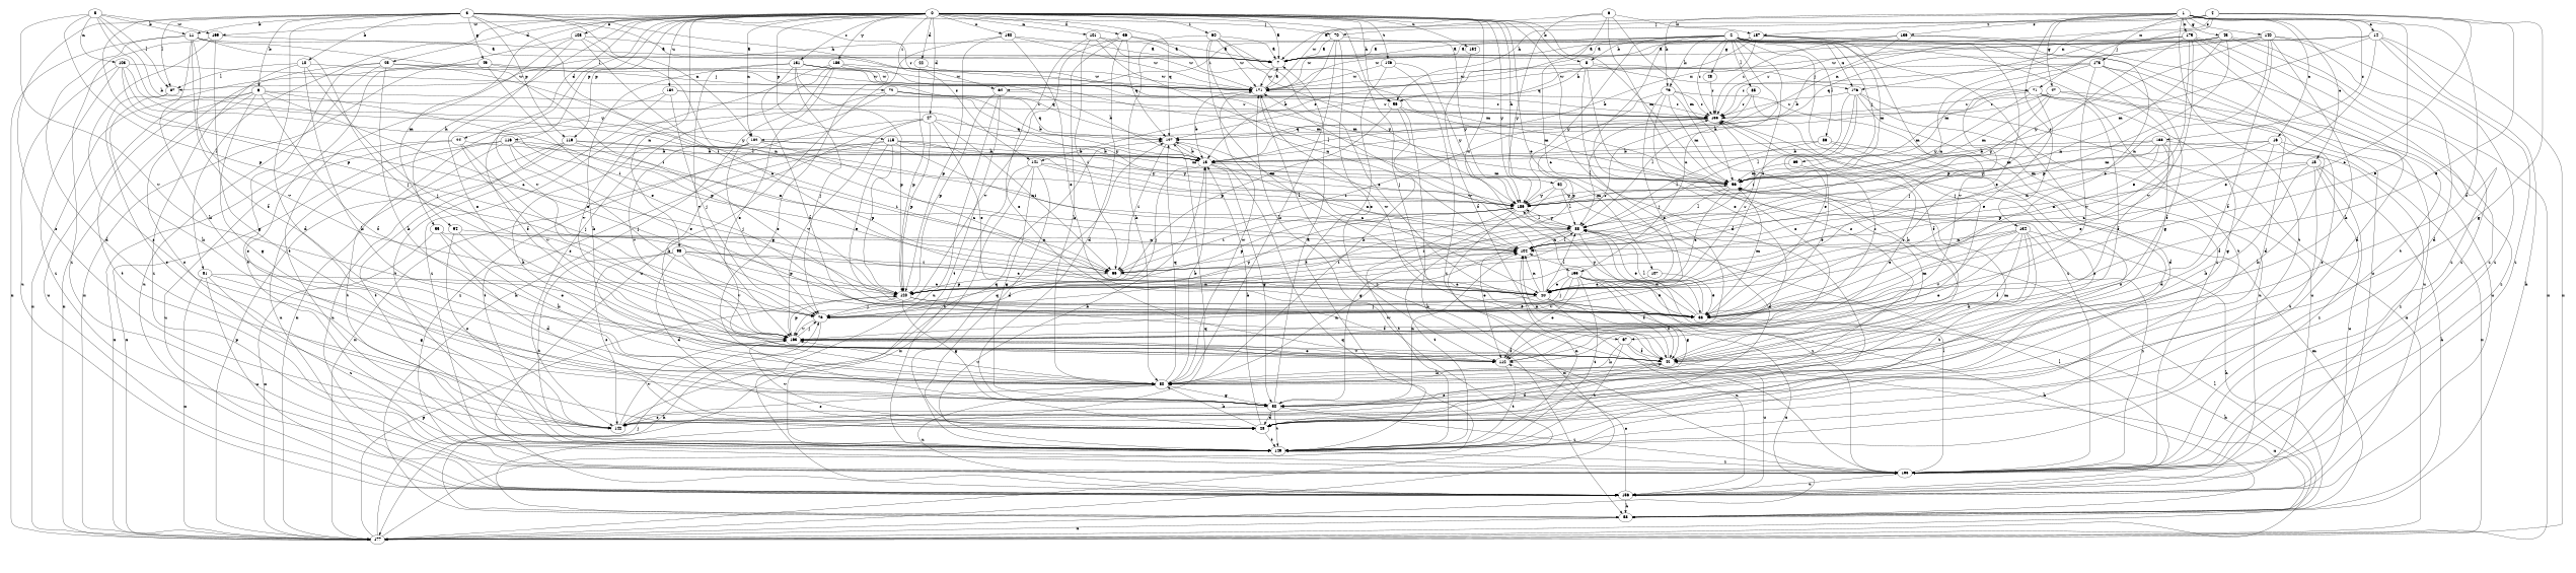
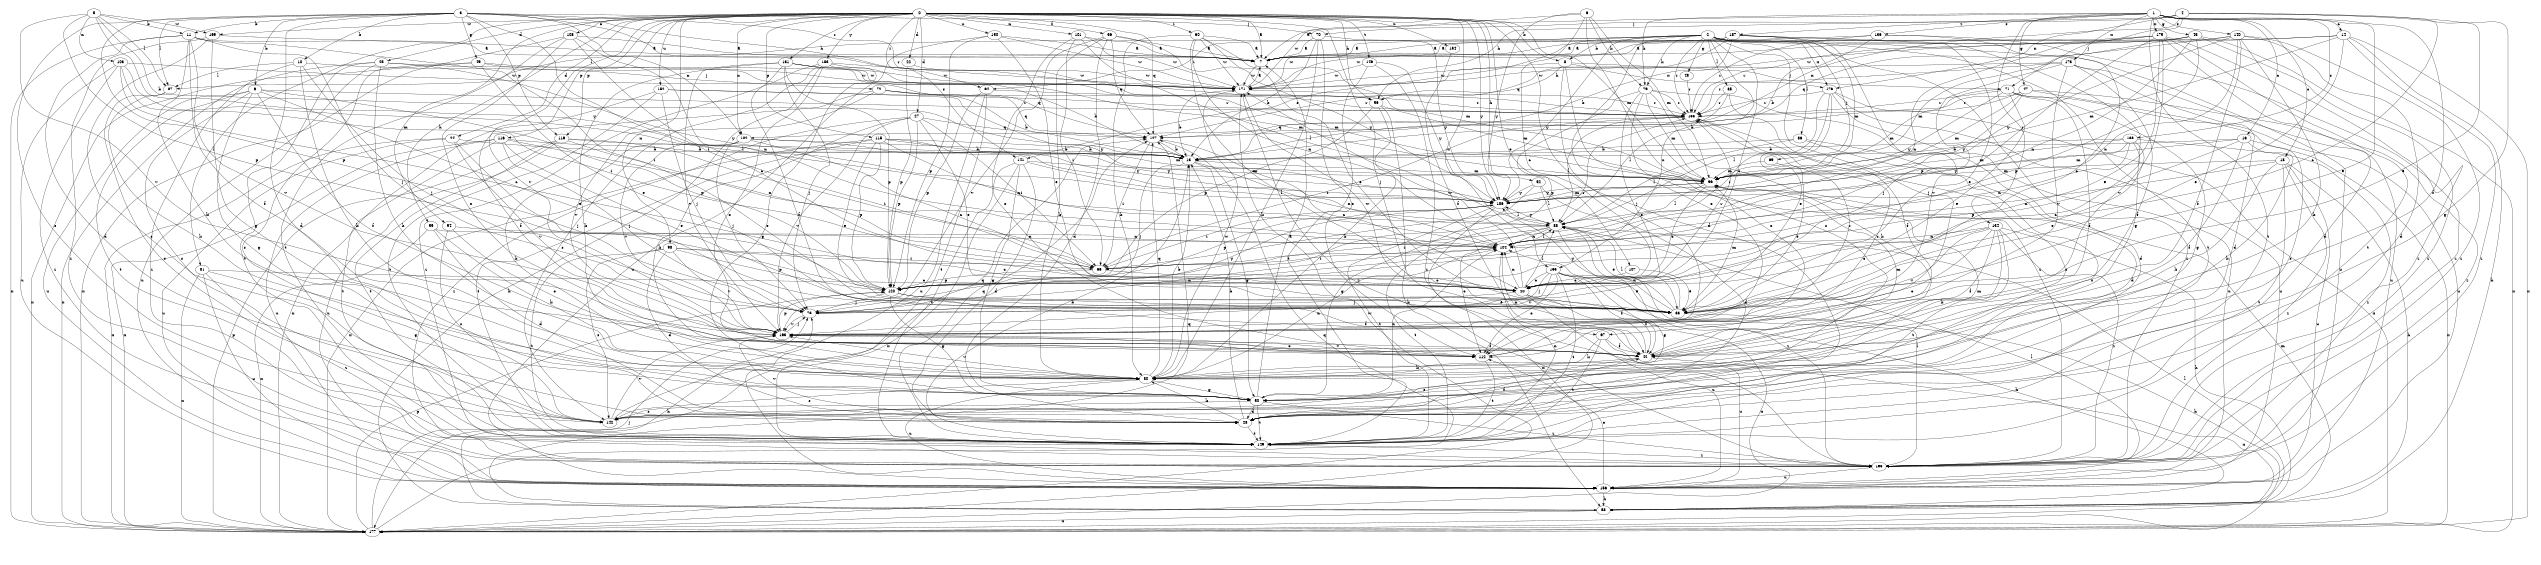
  strict digraph {
    0
    7
    8
    22
    24
    25
    27
    28
    36
    52
    55
    56
    60
    64
    67
    81
    94
    96
    98
    101
    102
    107
    108
    115
    116
    119
    127
    131
    146
    150
    152
    154
    155
    163
    169
    183
    186
    171
    112
    176
    193
    71
    120
    156
    13
    73
    177
    149
    80
    n50 [label=33]
    66
    42
    50
    88
    104
    58
    20
    135
    142
    1
    14
    16
    18
    43
    47
    79
    134
    136
    138
    140
    173
    175
    187
    2
    48
    69
    85
    86
    87
    141
    3
    9
    10
    11
    49
    70
    72
    4
    5
    103
    6
    0 -> 7 [label=a]
    0 -> 8 [label=b]
    0 -> 22 [label=d]
    0 -> 24 [label=d]
    0 -> 25 [label=d]
    0 -> 27 [label=d]
    0 -> 28 [label=d]
    0 -> 36 [label=f]
    0 -> 52 [label=h]
    0 -> 55 [label=h]
    0 -> 56 [label=h]
    0 -> 60 [label=i]
    0 -> 64 [label=i]
    0 -> 67 [label=j]
    0 -> 81 [label=l]
    0 -> 94 [label=m]
    0 -> 96 [label=m]
    0 -> 98 [label=n]
    0 -> 101 [label=n]
    0 -> 102 [label=n]
    0 -> 107 [label=o]
    0 -> 108 [label=o]
    0 -> 115 [label=p]
    0 -> 116 [label=p]
    0 -> 119 [label=p]
    0 -> 127 [label=q]
    0 -> 131 [label=r]
    0 -> 146 [label=t]
    0 -> 150 [label=u]
    0 -> 152 [label=u]
    0 -> 154 [label=u]
    0 -> 155 [label=u]
    0 -> 163 [label=v]
    0 -> 169 [label=w]
    0 -> 183 [label=y]
    0 -> 186 [label=y]
    7 -> 171 [label=w]
    8 -> 56 [label=h]
    8 -> 171 [label=w]
    8 -> 112 [label=o]
    8 -> 176 [label=x]
    8 -> 193 [label=z]
    8 -> 71 [label=j]
    22 -> 171 [label=w]
    22 -> 120 [label=p]
    24 -> 163 [label=v]
    24 -> 156 [label=u]
    24 -> 13 [label=b]
    24 -> 73 [label=j]
    24 -> 177 [label=x]
    25 -> 186 [label=y]
    25 -> 171 [label=w]
    25 -> 156 [label=u]
    25 -> 177 [label=x]
    25 -> 149 [label=t]
    25 -> 80 [label=k]
    27 -> 127 [label=q]
    27 -> 163 [label=v]
    27 -> 193 [label=z]
    27 -> 120 [label=p]
    27 -> 80 [label=k]
    27 -> n50 [label=e]
    27 -> 66 [label=i]
    28 -> 163 [label=v]
    28 -> 13 [label=b]
    28 -> 149 [label=t]
    28 -> 80 [label=k]
    28 -> 42 [label=f]
    36 -> 7 [label=a]
    36 -> 28 [label=d]
    36 -> 127 [label=q]
    36 -> 163 [label=v]
    36 -> 186 [label=y]
    36 -> 80 [label=k]
    52 -> 28 [label=d]
    52 -> 186 [label=y]
    52 -> 50 [label=g]
    52 -> 88 [label=l]
    55 -> 28 [label=d]
    55 -> 177 [label=x]
    55 -> 80 [label=k]
    55 -> 104 [label=n]
    56 -> 96 [label=m]
    56 -> 120 [label=p]
    56 -> 80 [label=k]
    56 -> 58 [label=h]
    60 -> 7 [label=a]
    60 -> 96 [label=m]
    60 -> 171 [label=w]
    60 -> 80 [label=k]
    60 -> n50 [label=e]
    60 -> 104 [label=n]
    60 -> 20 [label=c]
    64 -> 120 [label=p]
    64 -> 156 [label=u]
    64 -> 149 [label=t]
    64 -> 135 [label=r]
    67 -> 156 [label=u]
    67 -> 149 [label=t]
    67 -> 80 [label=k]
    67 -> 42 [label=f]
    81 -> 193 [label=z]
    81 -> 156 [label=u]
    81 -> 177 [label=x]
    81 -> 50 [label=g]
    81 -> 20 [label=c]
    94 -> 112 [label=o]
    94 -> 104 [label=n]
    94 -> 142 [label=s]
    96 -> 186 [label=y]
    96 -> 88 [label=l]
    96 -> 20 [label=c]
    98 -> 28 [label=d]
    98 -> 163 [label=v]
    98 -> 120 [label=p]
    98 -> 149 [label=t]
    98 -> 66 [label=i]
    98 -> 20 [label=c]
    98 -> 142 [label=s]
    101 -> 7 [label=a]
    101 -> 171 [label=w]
    101 -> 112 [label=o]
    101 -> 66 [label=i]
    101 -> 88 [label=l]
    102 -> 163 [label=v]
    102 -> 186 [label=y]
    102 -> 13 [label=b]
    102 -> 73 [label=j]
    102 -> 80 [label=k]
    102 -> 20 [label=c]
    107 -> n50 [label=e]
    107 -> 20 [label=c]
    108 -> 7 [label=a]
    108 -> 112 [label=o]
    108 -> 177 [label=x]
    108 -> 149 [label=t]
    108 -> 104 [label=n]
    108 -> 20 [label=c]
    115 -> 96 [label=m]
    115 -> 186 [label=y]
    115 -> 120 [label=p]
    115 -> 13 [label=b]
    115 -> 177 [label=x]
    115 -> 149 [label=t]
    115 -> n50 [label=e]
    115 -> 104 [label=n]
    116 -> 156 [label=u]
    116 -> 13 [label=b]
    116 -> 73 [label=j]
    116 -> 177 [label=x]
    116 -> 149 [label=t]
    116 -> n50 [label=e]
    116 -> 104 [label=n]
    119 -> 156 [label=u]
    119 -> 13 [label=b]
    119 -> 177 [label=p]
    119 -> 149 [label=t]
    119 -> n50 [label=e]
    119 -> 66 [label=i]
    127 -> 13 [label=b]
    127 -> 66 [label=i]
    127 -> 20 [label=c]
    131 -> 96 [label=m]
    131 -> 163 [label=v]
    131 -> 171 [label=w]
    131 -> 120 [label=p]
    131 -> 13 [label=b]
    131 -> 73 [label=j]
    131 -> 80 [label=k]
    131 -> 42 [label=f]
    146 -> 186 [label=y]
    146 -> 171 [label=w]
    146 -> 193 [label=z]
    146 -> 149 [label=t]
    150 -> 7 [label=a]
    150 -> 171 [label=w]
    150 -> 120 [label=p]
    150 -> 156 [label=u]
    150 -> n50 [label=e]
    152 -> 186 [label=y]
    152 -> 73 [label=j]
    152 -> 177 [label=x]
    152 -> 149 [label=t]
    152 -> 135 [label=r]
    154 -> 42 [label=f]
    155 -> 163 [label=v]
    155 -> 112 [label=o]
    155 -> 73 [label=j]
    155 -> 149 [label=t]
    155 -> n50 [label=e]
    155 -> 42 [label=f]
    155 -> 50 [label=g]
    155 -> 58 [label=h]
    155 -> 20 [label=c]
    163 -> 112 [label=o]
    163 -> 120 [label=p]
    163 -> 73 [label=j]
    163 -> 42 [label=f]
    163 -> 135 [label=r]
    169 -> 7 [label=a]
    169 -> 193 [label=z]
    169 -> 50 [label=g]
    169 -> 142 [label=s]
    183 -> 96 [label=m]
    183 -> 171 [label=w]
    183 -> 112 [label=o]
    183 -> 193 [label=z]
    183 -> 50 [label=g]
    183 -> 58 [label=h]
    183 -> 142 [label=s]
    186 -> 96 [label=m]
    186 -> 120 [label=p]
    186 -> 177 [label=x]
    186 -> 149 [label=t]
    186 -> 66 [label=i]
    186 -> 88 [label=l]
    171 -> 7 [label=a]
    171 -> 193 [label=z]
    171 -> 13 [label=b]
    171 -> 135 [label=r]
    112 -> 163 [label=v]
    112 -> 149 [label=t]
    112 -> 135 [label=r]
    176 -> 28 [label=d]
    176 -> 156 [label=u]
    176 -> 177 [label=x]
    176 -> n50 [label=e]
    176 -> 66 [label=i]
    176 -> 88 [label=l]
    176 -> 135 [label=r]
    193 -> 156 [label=u]
    193 -> 88 [label=l]
    71 -> 96 [label=m]
    71 -> 186 [label=y]
    71 -> 156 [label=u]
    71 -> n50 [label=e]
    71 -> 42 [label=f]
    71 -> 50 [label=g]
    71 -> 135 [label=r]
    120 -> 73 [label=j]
    120 -> n50 [label=e]
    120 -> 42 [label=f]
    120 -> 50 [label=g]
    156 -> 112 [label=o]
    156 -> 88 [label=l]
    156 -> 58 [label=h]
    13 -> 96 [label=m]
    13 -> 73 [label=j]
    13 -> 50 [label=g]
    13 -> 104 [label=n]
    73 -> 163 [label=v]
    73 -> 186 [label=y]
    73 -> 104 [label=n]
-   73 -> 58 [label=h]
+   58 -> 73 [label=h]
    177 -> 127 [label=q]
    177 -> 171 [label=w]
    177 -> 120 [label=p]
    177 -> 73 [label=j]
    177 -> 88 [label=l]
    149 -> 127 [label=q]
    149 -> 193 [label=z]
    149 -> 13 [label=b]
    149 -> 104 [label=n]
    80 -> 127 [label=q]
    80 -> 163 [label=v]
    80 -> 171 [label=w]
    80 -> 156 [label=u]
    80 -> 13 [label=b]
    80 -> 50 [label=g]
    80 -> 104 [label=n]
    80 -> 142 [label=s]
    n50 -> 96 [label=m]
    n50 -> 186 [label=y]
    n50 -> 171 [label=w]
    n50 -> 88 [label=l]
    n50 -> 104 [label=n]
    n50 -> 58 [label=h]
    66 -> 120 [label=p]
    66 -> 20 [label=c]
    66 -> 135 [label=r]
    42 -> 96 [label=m]
    42 -> 177 [label=x]
    42 -> 80 [label=k]
    42 -> 104 [label=n]
    42 -> 142 [label=s]
    50 -> 7 [label=a]
    50 -> 28 [label=d]
    50 -> 96 [label=m]
    50 -> 193 [label=z]
    50 -> 149 [label=t]
    50 -> 104 [label=n]
    50 -> 142 [label=s]
    88 -> 186 [label=y]
    88 -> 112 [label=o]
    88 -> 193 [label=z]
    88 -> 149 [label=t]
    88 -> n50 [label=e]
    88 -> 66 [label=i]
    88 -> 104 [label=n]
    104 -> 66 [label=i]
    104 -> 88 [label=l]
    58 -> 96 [label=m]
    58 -> 127 [label=q]
    58 -> 177 [label=x]
    20 -> 171 [label=w]
    20 -> 156 [label=u]
    20 -> 73 [label=j]
    20 -> 177 [label=x]
    20 -> 42 [label=f]
    20 -> 88 [label=l]
    20 -> 104 [label=n]
    20 -> 135 [label=r]
    135 -> 127 [label=q]
    135 -> 66 [label=i]
    135 -> 88 [label=l]
    135 -> 142 [label=s]
    142 -> 127 [label=q]
    142 -> 163 [label=v]
    1 -> 7 [label=a]
    1 -> 149 [label=t]
    1 -> n50 [label=e]
    1 -> 42 [label=f]
    1 -> 14 [label=c]
    1 -> 16 [label=c]
    1 -> 18 [label=c]
    1 -> 43 [label=g]
    1 -> 47 [label=g]
    1 -> 79 [label=k]
    1 -> 134 [label=r]
    1 -> 136 [label=s]
    1 -> 138 [label=s]
    1 -> 140 [label=s]
    1 -> 173 [label=x]
    1 -> 175 [label=x]
    1 -> 187 [label=z]
    14 -> 7 [label=a]
    14 -> 96 [label=m]
    14 -> 171 [label=w]
    14 -> 193 [label=z]
    14 -> 177 [label=x]
    14 -> n50 [label=e]
    14 -> 58 [label=h]
    16 -> 96 [label=m]
    16 -> 120 [label=p]
    16 -> 13 [label=b]
    16 -> 177 [label=x]
    16 -> 80 [label=k]
    16 -> 42 [label=f]
    18 -> 96 [label=m]
    18 -> 193 [label=z]
    18 -> 156 [label=u]
    18 -> 149 [label=t]
    18 -> 80 [label=k]
    18 -> 104 [label=n]
    18 -> 58 [label=h]
    43 -> 7 [label=a]
    43 -> 96 [label=m]
    43 -> 171 [label=w]
    43 -> 193 [label=z]
    43 -> 120 [label=p]
    43 -> 177 [label=x]
    43 -> 104 [label=n]
    47 -> 96 [label=m]
    47 -> 186 [label=y]
    47 -> 193 [label=z]
    47 -> 13 [label=b]
    47 -> 135 [label=r]
    47 -> 142 [label=s]
    79 -> 96 [label=m]
    79 -> 112 [label=o]
    79 -> 120 [label=p]
    79 -> 156 [label=u]
    79 -> 73 [label=j]
    79 -> 80 [label=k]
    79 -> 135 [label=r]
    134 -> 163 [label=v]
    134 -> 112 [label=o]
    134 -> 193 [label=z]
    134 -> 149 [label=t]
    134 -> 80 [label=k]
    134 -> 42 [label=f]
    134 -> 104 [label=n]
    134 -> 58 [label=h]
    134 -> 20 [label=c]
    136 -> 7 [label=a]
    136 -> 193 [label=z]
    136 -> 13 [label=b]
    136 -> 20 [label=c]
    136 -> 135 [label=r]
    138 -> 96 [label=m]
    138 -> 186 [label=y]
    138 -> 193 [label=z]
    138 -> 13 [label=b]
    138 -> n50 [label=e]
    138 -> 104 [label=n]
    138 -> 20 [label=c]
    140 -> 7 [label=a]
    140 -> 28 [label=d]
    140 -> 127 [label=q]
    140 -> 186 [label=y]
    140 -> 193 [label=z]
    140 -> 80 [label=k]
    140 -> 42 [label=f]
    140 -> 104 [label=n]
    173 -> 28 [label=d]
    173 -> 163 [label=v]
    173 -> 171 [label=w]
    173 -> 156 [label=u]
    173 -> 73 [label=j]
    173 -> 42 [label=f]
    173 -> 135 [label=r]
    175 -> 7 [label=a]
    175 -> 28 [label=d]
    175 -> 163 [label=v]
    175 -> 193 [label=z]
    175 -> 120 [label=p]
    175 -> 149 [label=t]
    175 -> n50 [label=e]
    175 -> 104 [label=n]
    175 -> 135 [label=r]
    187 -> 7 [label=a]
    187 -> 96 [label=m]
    187 -> 127 [label=q]
    187 -> 163 [label=v]
    187 -> 171 [label=w]
    187 -> 13 [label=b]
    187 -> n50 [label=e]
    187 -> 50 [label=g]
    2 -> 8 [label=b]
    2 -> 64 [label=i]
    2 -> 67 [label=j]
    2 -> 155 [label=u]
    2 -> 186 [label=y]
    2 -> 112 [label=o]
    2 -> 176 [label=x]
    2 -> 193 [label=z]
    2 -> 156 [label=u]
    2 -> 149 [label=t]
    2 -> 20 [label=c]
    2 -> 135 [label=r]
    2 -> 79 [label=k]
    2 -> 48 [label=g]
    2 -> 69 [label=j]
    2 -> 85 [label=l]
    2 -> 86 [label=l]
    2 -> 87 [label=l]
    2 -> 141 [label=s]
    48 -> 135 [label=r]
    69 -> 96 [label=m]
    69 -> n50 [label=e]
    85 -> 42 [label=f]
    85 -> 88 [label=l]
    85 -> 135 [label=r]
    86 -> 28 [label=d]
    86 -> 13 [label=b]
    86 -> 88 [label=l]
    86 -> 142 [label=s]
    87 -> 80 [label=k]
    87 -> 142 [label=s]
    141 -> 28 [label=d]
    141 -> 96 [label=m]
    141 -> 177 [label=x]
    141 -> 149 [label=t]
    141 -> 50 [label=g]
    141 -> 88 [label=l]
    3 -> 28 [label=d]
    3 -> 56 [label=h]
    3 -> 102 [label=n]
    3 -> 119 [label=p]
    3 -> 120 [label=p]
    3 -> 66 [label=i]
    3 -> 135 [label=r]
    3 -> 142 [label=s]
    3 -> 87 [label=l]
    3 -> 141 [label=s]
    3 -> 9 [label=b]
    3 -> 10 [label=b]
    3 -> 11 [label=b]
    3 -> 49 [label=g]
    3 -> 70 [label=j]
    9 -> 120 [label=p]
    9 -> 156 [label=u]
    9 -> 149 [label=t]
    9 -> n50 [label=e]
    9 -> 42 [label=f]
    9 -> 50 [label=g]
    9 -> 135 [label=r]
    9 -> 142 [label=s]
    10 -> 193 [label=z]
    10 -> 73 [label=j]
    10 -> 80 [label=k]
    10 -> 87 [label=l]
    10 -> 72 [label=j]
    11 -> 7 [label=a]
    11 -> 28 [label=d]
    11 -> 163 [label=v]
    11 -> 73 [label=j]
    11 -> 177 [label=x]
    11 -> 80 [label=k]
    11 -> 66 [label=i]
    11 -> 42 [label=f]
    49 -> 127 [label=q]
    49 -> 171 [label=w]
    49 -> 177 [label=x]
    49 -> n50 [label=e]
    49 -> 142 [label=s]
    70 -> 7 [label=a]
    70 -> 186 [label=y]
    70 -> 112 [label=o]
    70 -> 13 [label=b]
    70 -> 80 [label=k]
    72 -> 127 [label=q]
    72 -> 163 [label=v]
    72 -> 13 [label=b]
    72 -> 42 [label=f]
    72 -> 135 [label=r]
    4 -> 56 [label=h]
    4 -> 102 [label=n]
    4 -> 176 [label=x]
    4 -> 71 [label=j]
    4 -> n50 [label=e]
    4 -> 50 [label=g]
    4 -> 20 [label=c]
    4 -> 70 [label=j]
    5 -> 163 [label=v]
    5 -> 169 [label=w]
    5 -> 186 [label=y]
    5 -> 120 [label=p]
    5 -> 13 [label=b]
    5 -> 87 [label=l]
    5 -> 11 [label=b]
    5 -> 103 [label=n]
    103 -> 171 [label=w]
    103 -> 193 [label=z]
    103 -> 156 [label=u]
    103 -> 66 [label=i]
    103 -> 88 [label=l]
    103 -> 20 [label=c]
    6 -> 96 [label=m]
    6 -> 186 [label=y]
    6 -> 171 [label=w]
    6 -> 20 [label=c]
    6 -> 142 [label=s]
-   6 -> 187 [label=k]
+   6 -> 79 [label=k]
  }
